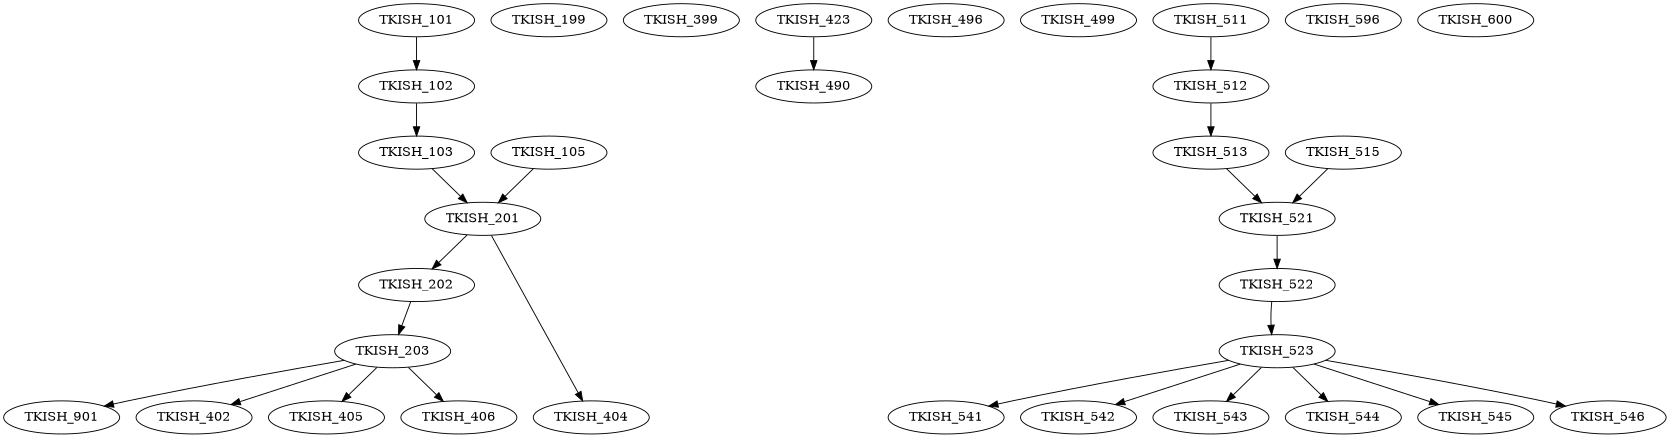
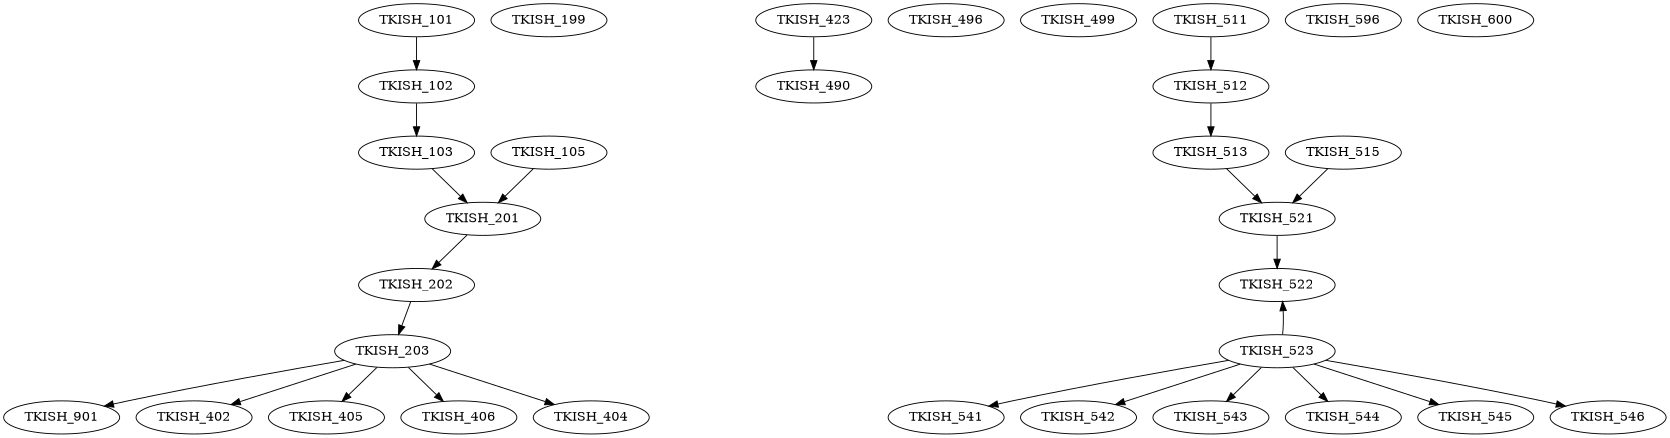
  digraph {
    edge [color=black]
    TKISH_101
    TKISH_102
    TKISH_103
    TKISH_201
    TKISH_202
    TKISH_105
    TKISH_199
    TKISH_203
    n9 [label=TKISH_901]
    TKISH_402
    TKISH_404
    TKISH_405
    TKISH_406
-   TKISH_399
    TKISH_423
    TKISH_490
    TKISH_496
    TKISH_499
    TKISH_511
    TKISH_512
    TKISH_513
    TKISH_521
    TKISH_522
    TKISH_515
    TKISH_523
    TKISH_541
    TKISH_542
    TKISH_543
    TKISH_544
    TKISH_545
    TKISH_546
    TKISH_596
    TKISH_600
    TKISH_101 -> TKISH_102
    TKISH_102 -> TKISH_103
    TKISH_103 -> TKISH_201
    TKISH_201 -> TKISH_202
    TKISH_202 -> TKISH_203
    TKISH_105 -> TKISH_201
    TKISH_203 -> n9
    TKISH_203 -> TKISH_402
-   TKISH_201 -> TKISH_404
+   TKISH_203 -> TKISH_404
    TKISH_203 -> TKISH_405
    TKISH_203 -> TKISH_406
    TKISH_423 -> TKISH_490
    TKISH_511 -> TKISH_512
    TKISH_512 -> TKISH_513
    TKISH_513 -> TKISH_521
    TKISH_521 -> TKISH_522
-   TKISH_522 -> TKISH_523
+   TKISH_523 -> TKISH_522
    TKISH_515 -> TKISH_521
    TKISH_523 -> TKISH_541
    TKISH_523 -> TKISH_542
    TKISH_523 -> TKISH_543
    TKISH_523 -> TKISH_544
    TKISH_523 -> TKISH_545
    TKISH_523 -> TKISH_546
  }
